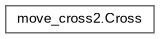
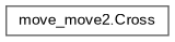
  digraph {
    rankdir=LR
    fontname="Liberation Sans"
-   n1 [color=grey40 fillcolor=white fontname="Liberation Sans" fontsize=10 height=0.2 label="move_cross2.Cross" shape=box style=filled width=0.4]
+   n1 [color=grey40 fillcolor=white fontname="Liberation Sans" fontsize=10 height=0.2 label="move_move2.Cross" shape=box style=filled width=0.4]
  }
